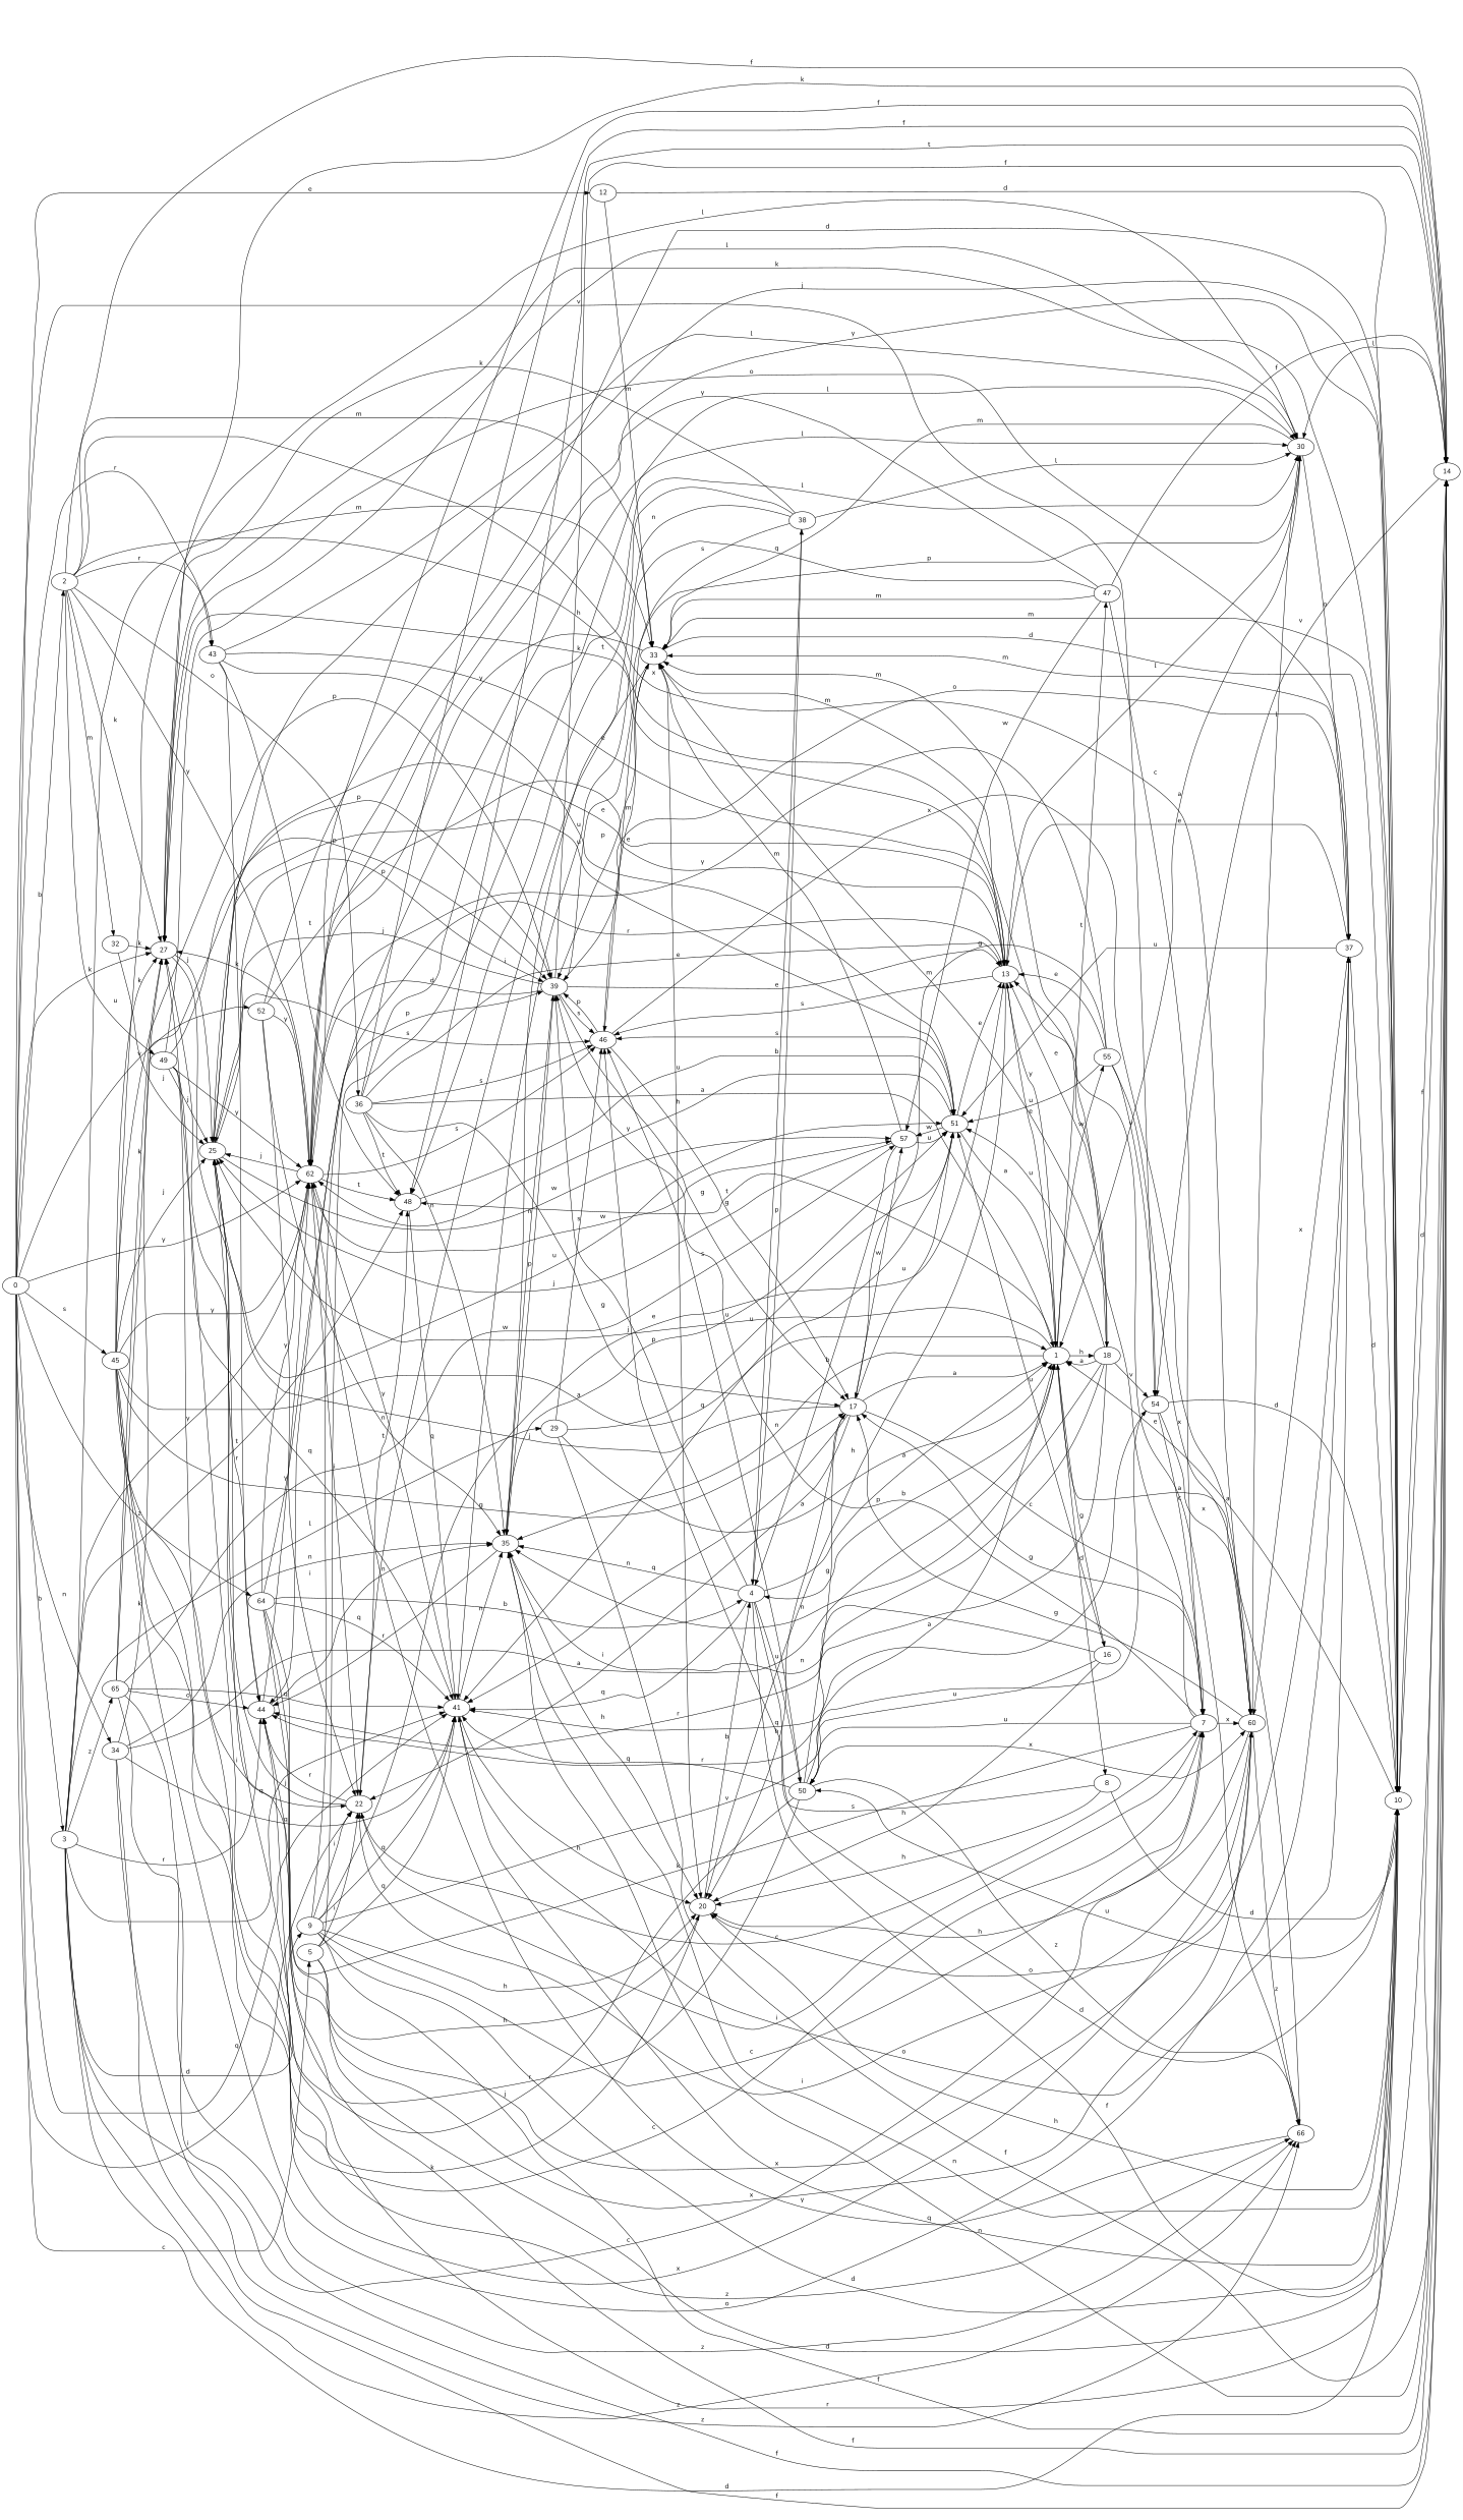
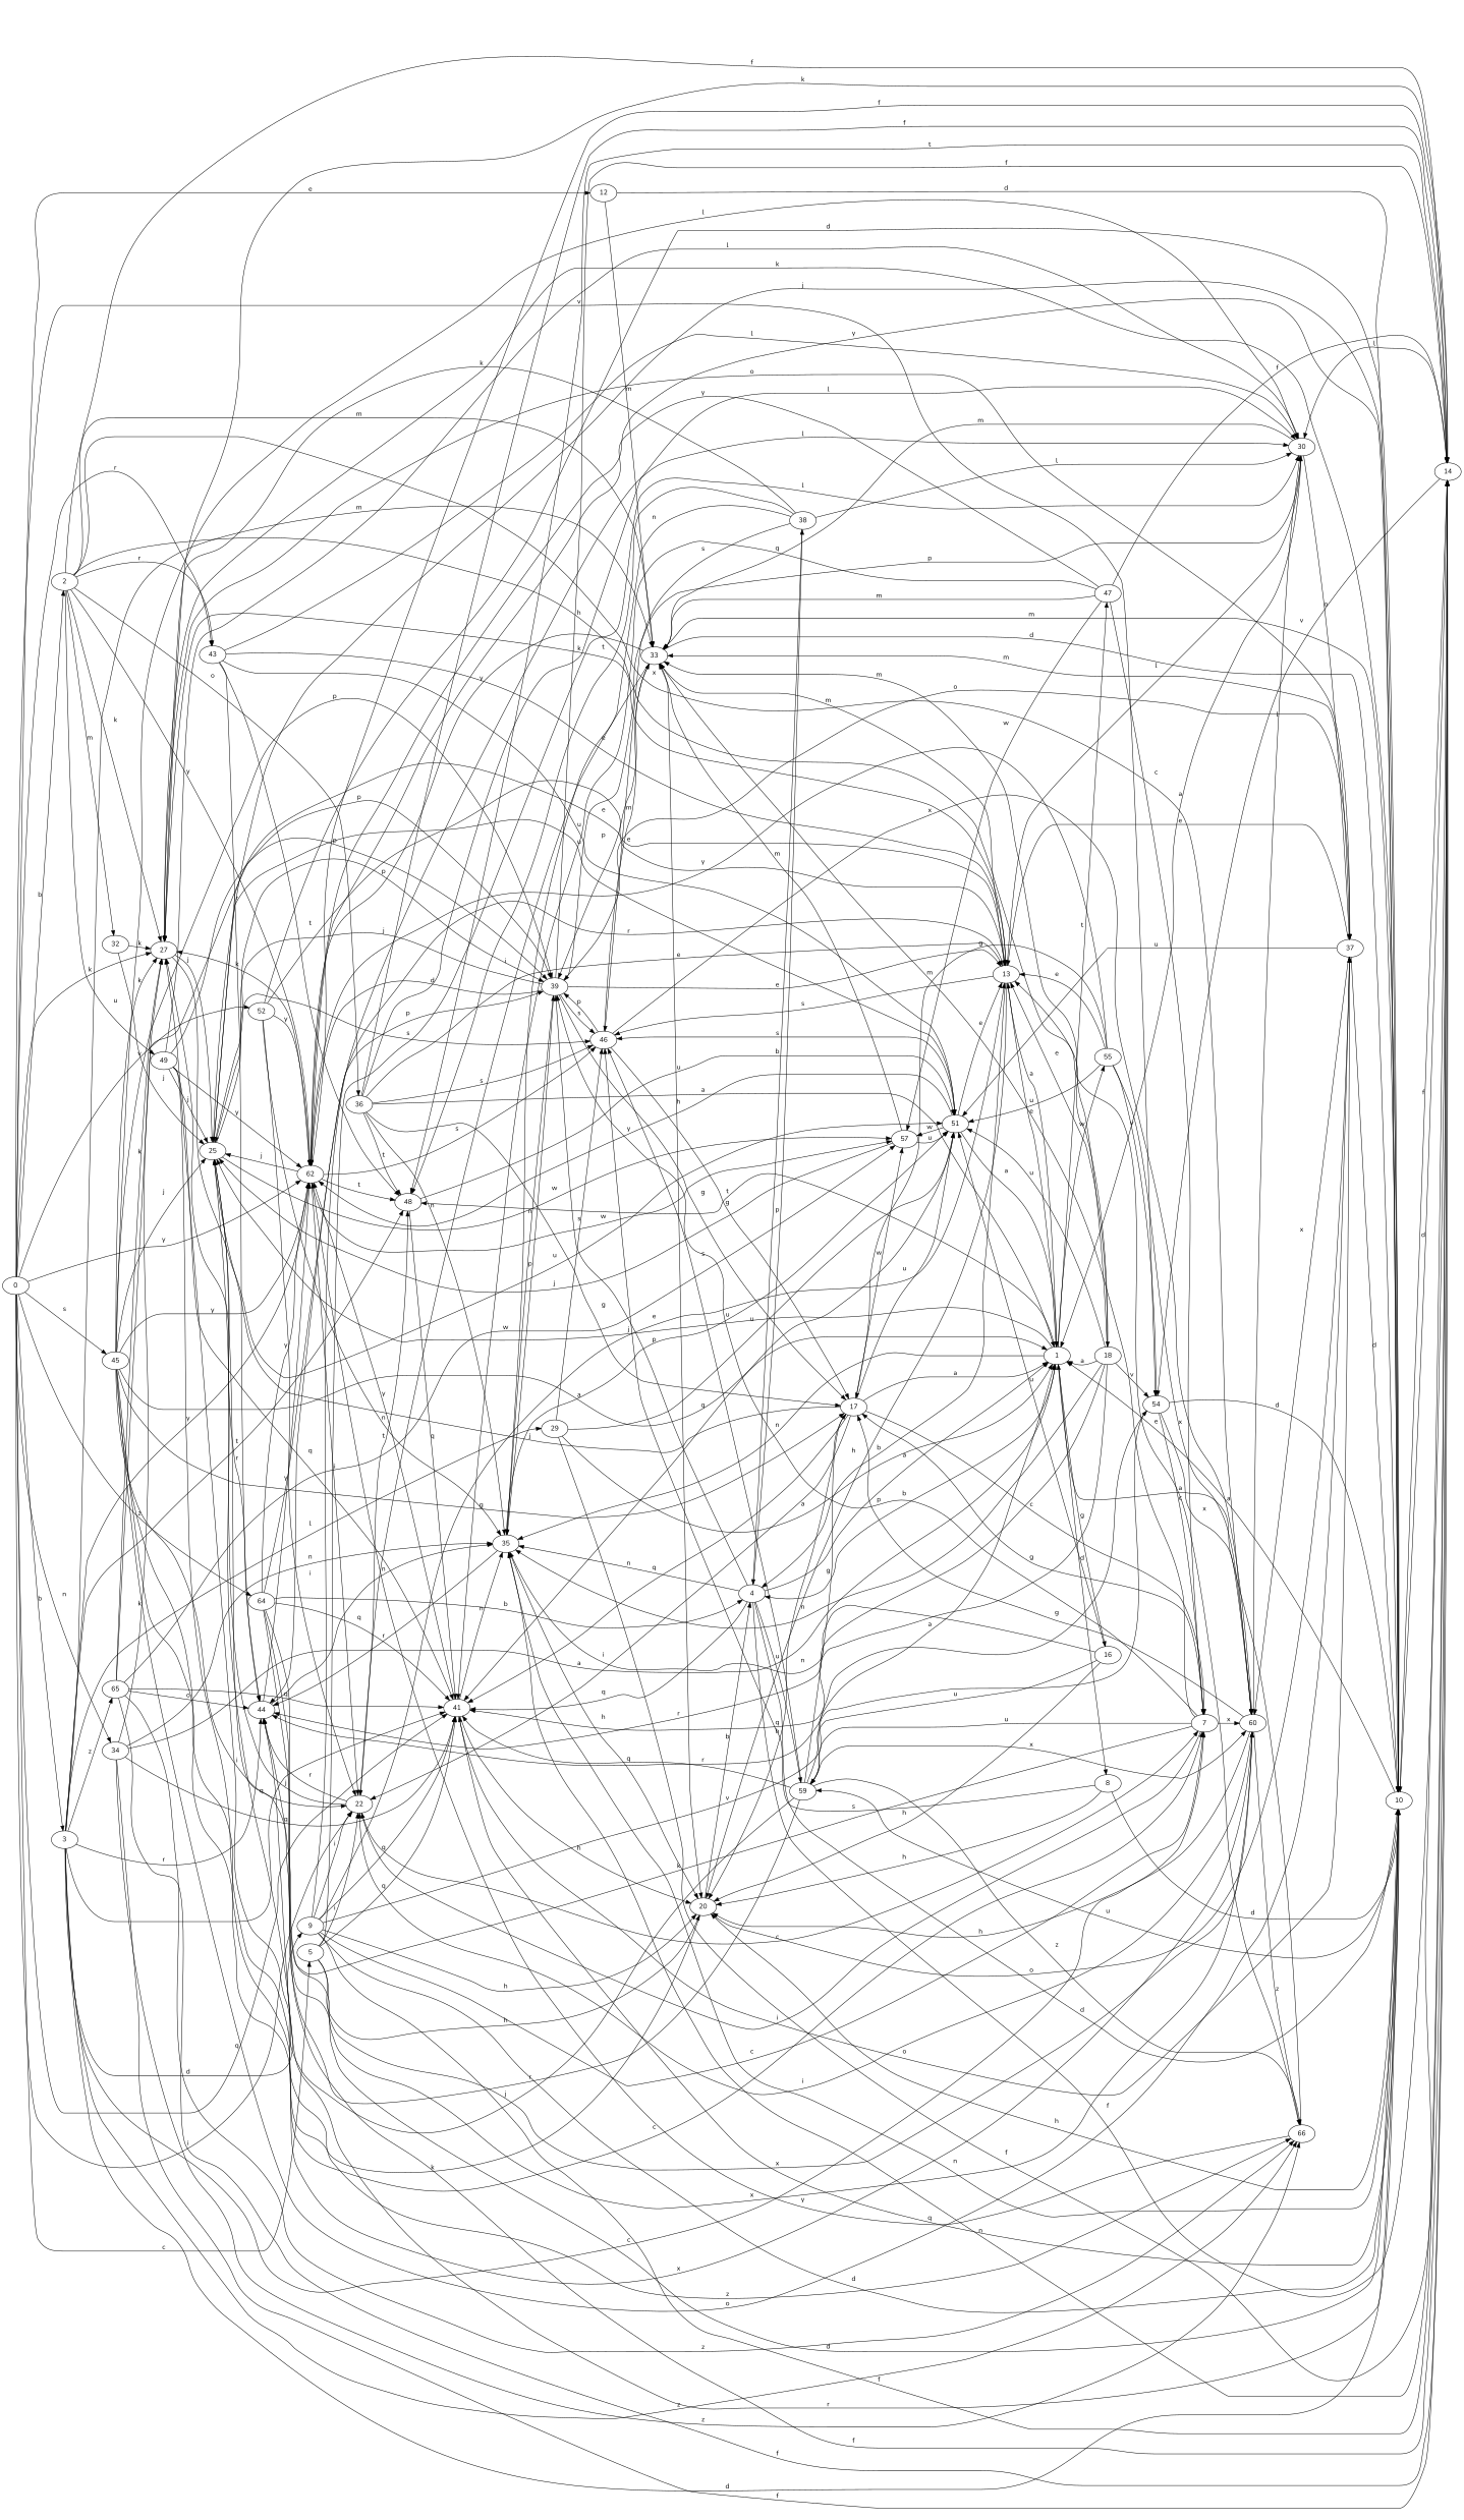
  strict digraph {
    fontname=Nunito
    rankdir=LR
    node [fontname=Nunito]
    edge [fontname=Nunito]
    0
    2
    3
    5
    12
    22
    27
    34
    41
    43
    45
    52
    54
    62
    64
    18
    14
    32
    33
    36
    49
    60
    48
    7
    9
    10
    29
    44
    65
    66
    20
    30
    25
    51
    37
    1
    35
    13
    39
    17
    46
    57
    4
    8
    16
    47
    55
    38
-   50
+   50 [label=59]
    0 -> 2 [label=b]
    0 -> 3 [label=b]
    0 -> 5 [label=c]
    0 -> 12 [label=e]
    0 -> 22 [label=i]
    0 -> 27 [label=k]
    0 -> 34 [label=n]
    0 -> 41 [label=q]
    0 -> 43 [label=r]
    0 -> 45 [label=s]
    0 -> 52 [label=v]
    0 -> 54 [label=v]
    0 -> 62 [label=y]
    0 -> 64 [label=z]
    2 -> 27 [label=k]
    2 -> 43 [label=r]
    2 -> 62 [label=y]
    2 -> 18 [label=h]
    2 -> 14 [label=f]
    2 -> 32 [label=m]
    2 -> 33 [label=m]
    2 -> 36 [label=o]
    2 -> 49 [label=u]
    2 -> 60 [label=x]
    3 -> 41 [label=q]
    3 -> 62 [label=y]
    3 -> 33 [label=m]
    3 -> 48 [label=t]
    3 -> 7 [label=c]
    3 -> 9 [label=d]
    3 -> 10 [label=d]
    3 -> 29 [label=l]
    3 -> 44 [label=r]
    3 -> 65 [label=z]
    3 -> 66 [label=z]
    5 -> 22 [label=i]
    5 -> 41 [label=q]
    5 -> 60 [label=x]
    5 -> 20 [label=h]
    5 -> 30 [label=l]
    12 -> 33 [label=m]
    12 -> 10 [label=d]
    22 -> 48 [label=t]
    22 -> 7 [label=c]
    22 -> 44 [label=r]
    22 -> 25 [label=j]
    27 -> 25 [label=j]
    27 -> 51 [label=u]
    27 -> 37 [label=o]
    34 -> 27 [label=k]
    34 -> 41 [label=q]
    34 -> 14 [label=f]
    34 -> 66 [label=z]
    34 -> 1 [label=a]
    34 -> 35 [label=n]
    41 -> 62 [label=y]
    41 -> 20 [label=h]
    41 -> 37 [label=o]
    41 -> 35 [label=n]
    43 -> 48 [label=t]
    43 -> 44 [label=r]
    43 -> 30 [label=l]
    43 -> 51 [label=u]
    43 -> 13 [label=e]
    45 -> 22 [label=i]
    45 -> 27 [label=k]
    45 -> 62 [label=y]
    45 -> 60 [label=x]
    45 -> 7 [label=c]
    45 -> 30 [label=l]
    45 -> 25 [label=j]
    45 -> 37 [label=o]
    45 -> 1 [label=a]
    45 -> 39 [label=p]
    45 -> 17 [label=g]
    52 -> 22 [label=i]
    52 -> 62 [label=y]
    52 -> 10 [label=d]
    52 -> 35 [label=n]
    52 -> 13 [label=e]
    54 -> 60 [label=x]
    54 -> 7 [label=c]
    54 -> 10 [label=d]
    54 -> 44 [label=r]
    62 -> 22 [label=i]
    62 -> 27 [label=k]
    62 -> 14 [label=f]
    62 -> 48 [label=t]
    62 -> 25 [label=j]
    62 -> 46 [label=s]
    62 -> 57 [label=w]
    64 -> 41 [label=q]
    64 -> 62 [label=y]
    64 -> 14 [label=f]
    64 -> 60 [label=x]
    64 -> 10 [label=d]
    64 -> 39 [label=p]
    64 -> 4 [label=b]
    18 -> 41 [label=q]
    18 -> 54 [label=v]
    18 -> 33 [label=m]
    18 -> 44 [label=r]
    18 -> 51 [label=u]
    18 -> 1 [label=a]
    18 -> 35 [label=n]
    18 -> 13 [label=e]
    14 -> 27 [label=k]
    14 -> 54 [label=v]
    14 -> 48 [label=t]
    14 -> 10 [label=d]
    14 -> 30 [label=l]
    14 -> 35 [label=n]
    32 -> 27 [label=k]
    32 -> 25 [label=j]
    33 -> 22 [label=i]
    33 -> 62 [label=y]
    33 -> 10 [label=d]
    33 -> 20 [label=h]
    33 -> 39 [label=p]
    36 -> 14 [label=f]
    36 -> 48 [label=t]
    36 -> 30 [label=l]
    36 -> 1 [label=a]
    36 -> 35 [label=n]
    36 -> 13 [label=e]
    36 -> 17 [label=g]
    36 -> 46 [label=s]
    49 -> 41 [label=q]
    49 -> 62 [label=y]
    49 -> 66 [label=z]
    49 -> 30 [label=l]
    49 -> 25 [label=j]
    49 -> 39 [label=p]
    60 -> 22 [label=i]
    60 -> 66 [label=z]
    60 -> 20 [label=h]
    60 -> 30 [label=l]
    60 -> 17 [label=g]
    48 -> 41 [label=q]
    48 -> 51 [label=u]
    7 -> 22 [label=i]
    7 -> 27 [label=k]
    7 -> 33 [label=m]
    7 -> 60 [label=x]
    7 -> 39 [label=p]
    7 -> 17 [label=g]
    7 -> 50 [label=u]
    9 -> 22 [label=i]
    9 -> 41 [label=q]
    9 -> 54 [label=v]
    9 -> 14 [label=f]
    9 -> 7 [label=c]
    9 -> 10 [label=d]
    9 -> 20 [label=h]
    9 -> 30 [label=l]
    9 -> 13 [label=e]
    10 -> 27 [label=k]
    10 -> 41 [label=q]
    10 -> 62 [label=y]
    10 -> 14 [label=f]
    10 -> 33 [label=m]
    10 -> 44 [label=r]
    10 -> 20 [label=h]
    10 -> 25 [label=j]
    10 -> 1 [label=a]
    10 -> 35 [label=n]
    10 -> 50 [label=u]
    29 -> 14 [label=f]
    29 -> 51 [label=u]
    29 -> 1 [label=a]
    29 -> 46 [label=s]
    44 -> 62 [label=y]
    44 -> 35 [label=n]
    65 -> 27 [label=k]
    65 -> 41 [label=q]
    65 -> 14 [label=f]
    65 -> 44 [label=o]
    65 -> 66 [label=z]
    65 -> 39 [label=p]
    65 -> 57 [label=w]
    66 -> 62 [label=y]
    66 -> 1 [label=a]
    66 -> 13 [label=e]
    20 -> 27 [label=k]
    20 -> 37 [label=o]
    20 -> 4 [label=b]
    30 -> 33 [label=m]
    30 -> 37 [label=o]
    30 -> 1 [label=a]
    30 -> 39 [label=p]
    25 -> 44 [label=r]
    25 -> 51 [label=u]
    25 -> 13 [label=e]
    25 -> 39 [label=p]
    25 -> 46 [label=s]
    25 -> 57 [label=w]
    51 -> 41 [label=q]
    51 -> 62 [label=y]
    51 -> 1 [label=a]
    51 -> 13 [label=e]
    51 -> 46 [label=s]
    51 -> 57 [label=w]
    37 -> 33 [label=m]
    37 -> 60 [label=x]
    37 -> 10 [label=d]
    37 -> 51 [label=u]
    37 -> 13 [label=e]
-   1 -> 18 [label=h]
    1 -> 48 [label=t]
    1 -> 25 [label=j]
    1 -> 35 [label=n]
    1 -> 13 [label=e]
    1 -> 4 [label=b]
    1 -> 8 [label=d]
    1 -> 16 [label=g]
    1 -> 47 [label=t]
    1 -> 55 [label=w]
    35 -> 44 [label=r]
    35 -> 20 [label=h]
    35 -> 51 [label=u]
    35 -> 39 [label=p]
    13 -> 27 [label=k]
    13 -> 33 [label=m]
    13 -> 44 [label=r]
    13 -> 20 [label=h]
    13 -> 30 [label=l]
-   13 -> 1 [label=y]
+   13 -> 1 [label=a]
    13 -> 46 [label=s]
    39 -> 62 [label=d]
    39 -> 14 [label=f]
    39 -> 25 [label=j]
    39 -> 37 [label=o]
    39 -> 35 [label=n]
    39 -> 13 [label=e]
    39 -> 17 [label=g]
    39 -> 46 [label=s]
    17 -> 22 [label=i]
    17 -> 41 [label=q]
    17 -> 7 [label=c]
    17 -> 20 [label=h]
    17 -> 25 [label=j]
    17 -> 51 [label=u]
    17 -> 1 [label=a]
    17 -> 57 [label=w]
    46 -> 33 [label=m]
    46 -> 60 [label=x]
    46 -> 39 [label=p]
    46 -> 17 [label=g]
    57 -> 33 [label=m]
    57 -> 25 [label=j]
    57 -> 51 [label=u]
-   57 -> 4 [label=b]
+   13 -> 4 [label=b]
    4 -> 41 [label=q]
    4 -> 14 [label=f]
    4 -> 10 [label=d]
    4 -> 1 [label=a]
    4 -> 35 [label=n]
    4 -> 39 [label=p]
    4 -> 38 [label=p]
    4 -> 50 [label=u]
    8 -> 10 [label=d]
    8 -> 20 [label=h]
    8 -> 46 [label=s]
    16 -> 20 [label=h]
    16 -> 51 [label=u]
    16 -> 35 [label=n]
    16 -> 50 [label=u]
    47 -> 41 [label=q]
    47 -> 62 [label=y]
    47 -> 14 [label=f]
    47 -> 33 [label=m]
    47 -> 7 [label=c]
    47 -> 57 [label=w]
    55 -> 54 [label=v]
    55 -> 62 [label=y]
    55 -> 60 [label=x]
    55 -> 51 [label=u]
    55 -> 13 [label=e]
    55 -> 17 [label=g]
    38 -> 27 [label=k]
    38 -> 48 [label=t]
    38 -> 30 [label=l]
    38 -> 35 [label=n]
    38 -> 46 [label=s]
    38 -> 4 [label=b]
    50 -> 41 [label=q]
    50 -> 60 [label=x]
    50 -> 44 [label=r]
    50 -> 66 [label=z]
    50 -> 25 [label=j]
    50 -> 1 [label=a]
    50 -> 17 [label=g]
    50 -> 46 [label=s]
  }
